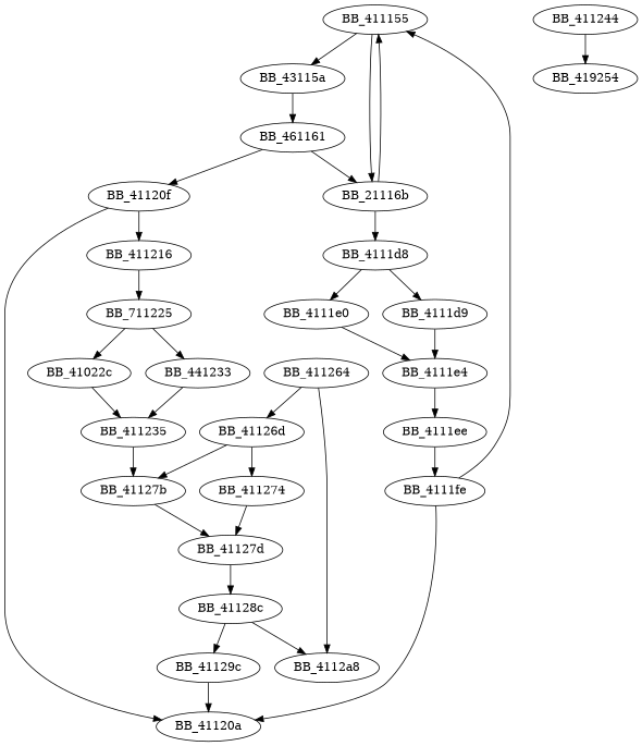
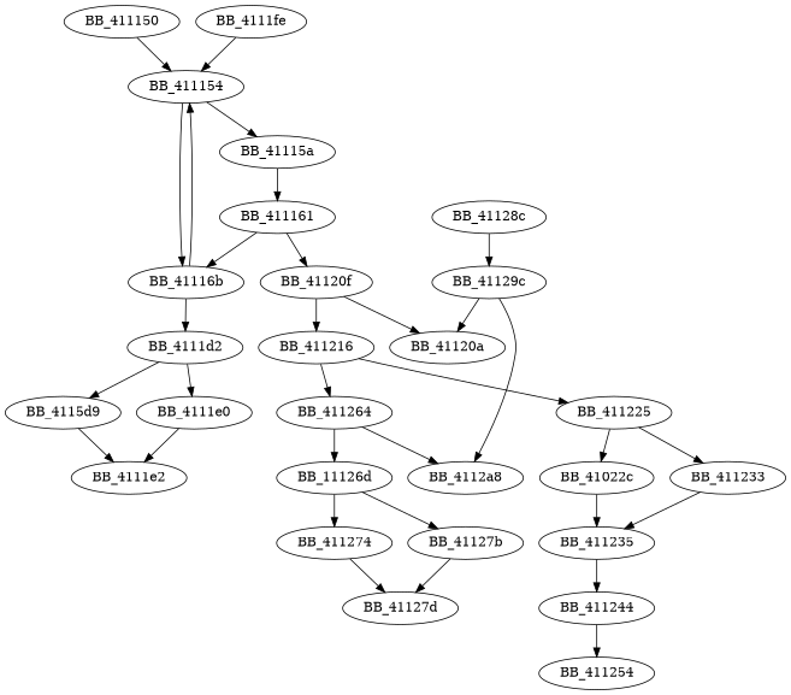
  digraph {
-   BB_411154 [label=BB_411155]
-   BB_41115a [label=BB_43115a]
-   BB_41116b [label=BB_21116b]
-   BB_411161 [label=BB_461161]
-   BB_4111d2 [label=BB_4111d8]
+   BB_411150
+   BB_411154
+   BB_41115a
+   BB_41116b
+   BB_411161
+   BB_4111d2
    BB_41120f
-   BB_4111d9
+   BB_4111d9 [label=BB_4115d9]
    BB_4111e0
    BB_41120a
    BB_411216
-   BB_411225 [label=BB_711225]
+   BB_411225
    BB_411264
-   BB_4111e2 [label=BB_4111e4]
-   BB_4111ee
+   BB_4111e2
    BB_4111fe
    n17 [label=BB_41022c]
-   BB_411233 [label=BB_441233]
-   BB_41126d
+   BB_411233
+   BB_41126d [label=BB_11126d]
    BB_4112a8
    BB_411235
    BB_411274
    BB_41127b
    BB_411244
-   BB_411254 [label=BB_419254]
+   BB_411254
    BB_41127d
    BB_41128c
    BB_41129c
+   BB_411150 -> BB_411154
    BB_411154 -> BB_41115a
    BB_411154 -> BB_41116b
    BB_41115a -> BB_411161
    BB_41116b -> BB_411154
    BB_41116b -> BB_4111d2
    BB_411161 -> BB_41116b
    BB_411161 -> BB_41120f
    BB_4111d2 -> BB_4111d9
    BB_4111d2 -> BB_4111e0
    BB_41120f -> BB_41120a
    BB_41120f -> BB_411216
    BB_4111d9 -> BB_4111e2
    BB_4111e0 -> BB_4111e2
    BB_411216 -> BB_411225
+   BB_411216 -> BB_411264
    BB_411225 -> n17
    BB_411225 -> BB_411233
    BB_411264 -> BB_41126d
    BB_411264 -> BB_4112a8
-   BB_4111e2 -> BB_4111ee
-   BB_4111ee -> BB_4111fe
    BB_4111fe -> BB_411154
-   BB_4111fe -> BB_41120a
    n17 -> BB_411235
    BB_411233 -> BB_411235
    BB_41126d -> BB_411274
    BB_41126d -> BB_41127b
-   BB_411235 -> BB_41127b
+   BB_411235 -> BB_411244
    BB_411274 -> BB_41127d
    BB_41127b -> BB_41127d
    BB_411244 -> BB_411254
-   BB_41127d -> BB_41128c
    BB_41128c -> BB_41129c
    BB_41129c -> BB_41120a
-   BB_41128c -> BB_4112a8
+   BB_41129c -> BB_4112a8
  }
